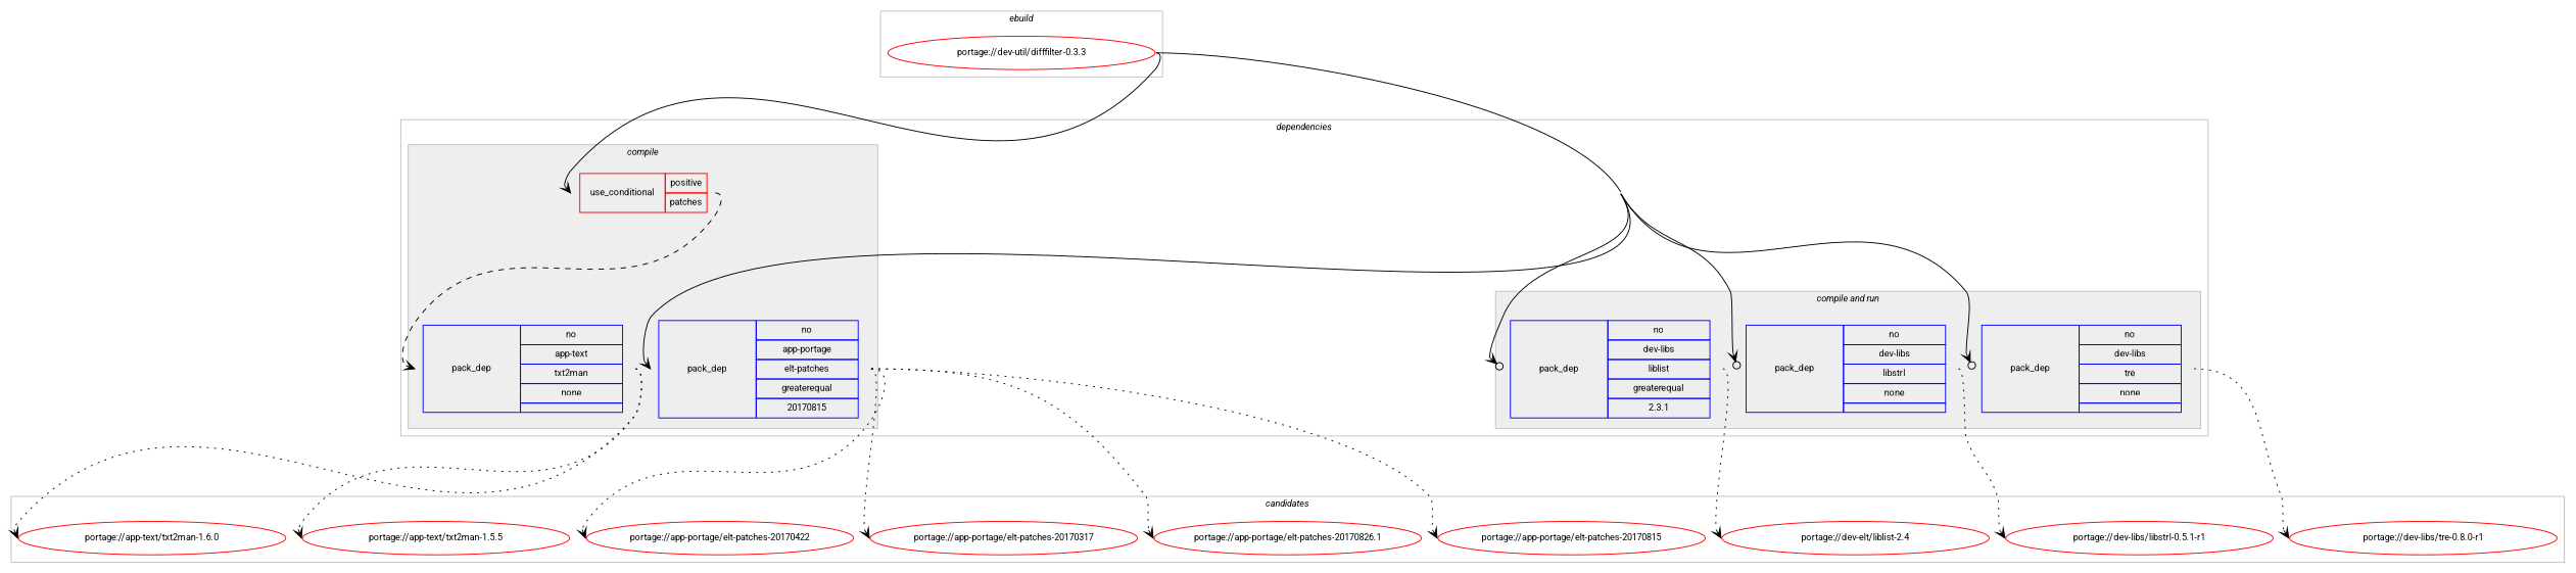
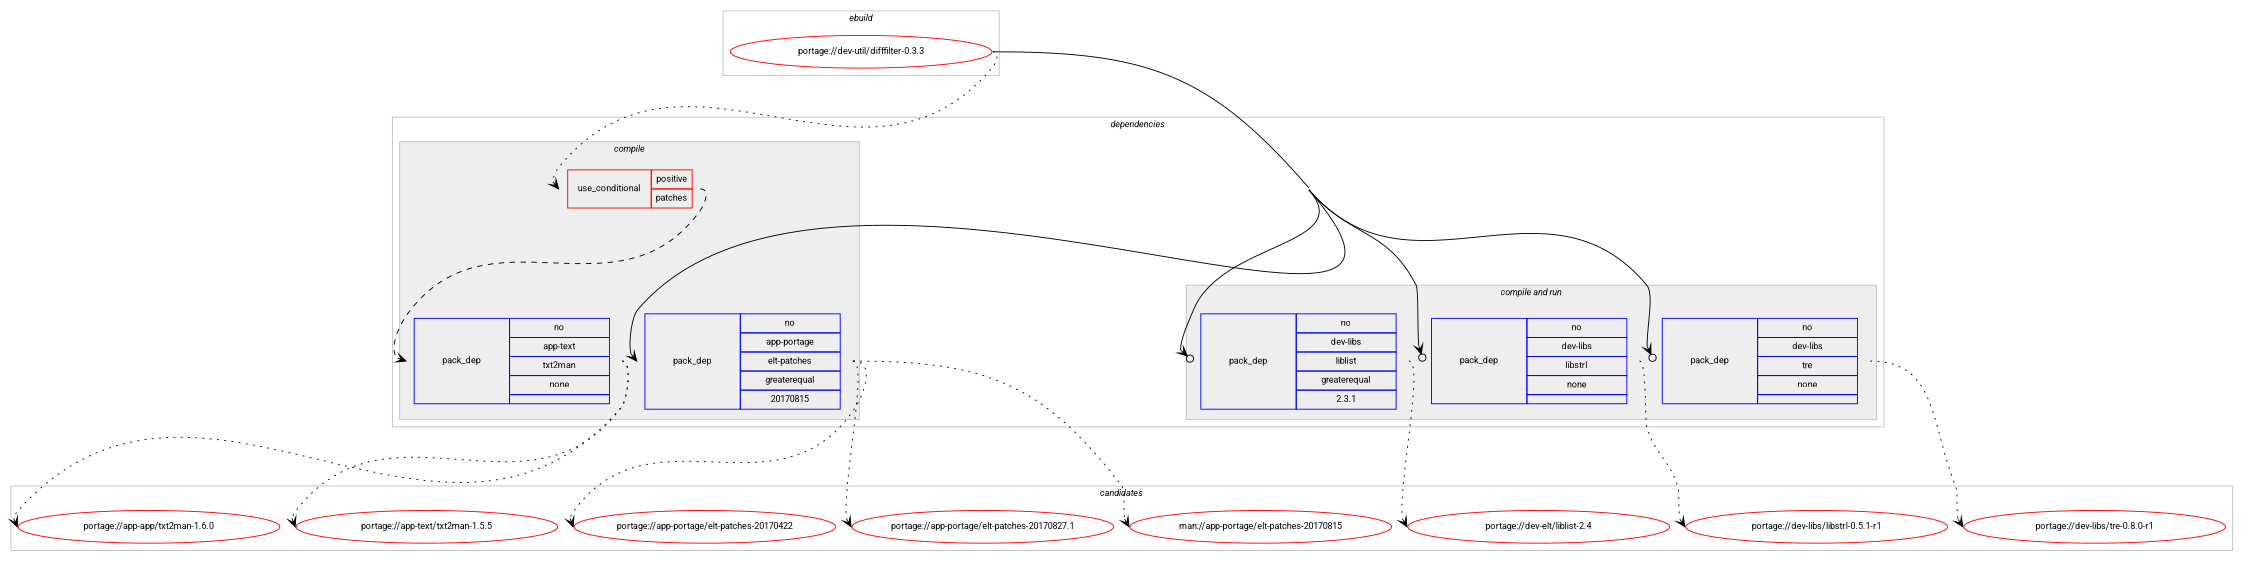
  digraph {
    compound=true
    concentrate=true
    fontname=Roboto
    fontsize=10
    newrank=true
    rankdir=TB
    ranksep=1.5
    node [color=red fontname=Roboto fontsize=10]
    edge [arrowhead=vee fontname=Roboto headport=w style=dotted tailport=e weight=100]
    n1 [label="portage://dev-util/difffilter-0.3.3" width=4]
    n2 [color=blue label=<<TABLE BORDER="0" CELLBORDER="1" CELLSPACING="0" CELLPADDING="4" WIDTH="220"><TR><TD ROWSPAN="6" CELLPADDING="30">pack_dep</TD></TR><TR><TD WIDTH="110">no</TD></TR><TR><TD>app-text</TD></TR><TR><TD>txt2man</TD></TR><TR><TD>none</TD></TR><TR><TD></TD></TR></TABLE>> shape=none]
    n3 [label=<<TABLE BORDER="0" CELLBORDER="1" CELLSPACING="0" CELLPADDING="4"><TR><TD ROWSPAN="3" CELLPADDING="10">use_conditional</TD></TR><TR><TD>positive</TD></TR><TR><TD>patches</TD></TR></TABLE>> shape=none]
    n4 [color=blue label=<<TABLE BORDER="0" CELLBORDER="1" CELLSPACING="0" CELLPADDING="4" WIDTH="220"><TR><TD ROWSPAN="6" CELLPADDING="30">pack_dep</TD></TR><TR><TD WIDTH="110">no</TD></TR><TR><TD>app-portage</TD></TR><TR><TD>elt-patches</TD></TR><TR><TD>greaterequal</TD></TR><TR><TD>20170815</TD></TR></TABLE>> shape=none]
    n5 [color=blue label=<<TABLE BORDER="0" CELLBORDER="1" CELLSPACING="0" CELLPADDING="4" WIDTH="220"><TR><TD ROWSPAN="6" CELLPADDING="30">pack_dep</TD></TR><TR><TD WIDTH="110">no</TD></TR><TR><TD>dev-libs</TD></TR><TR><TD>liblist</TD></TR><TR><TD>greaterequal</TD></TR><TR><TD>2.3.1</TD></TR></TABLE>> shape=none]
    n6 [color=blue label=<<TABLE BORDER="0" CELLBORDER="1" CELLSPACING="0" CELLPADDING="4" WIDTH="220"><TR><TD ROWSPAN="6" CELLPADDING="30">pack_dep</TD></TR><TR><TD WIDTH="110">no</TD></TR><TR><TD>dev-libs</TD></TR><TR><TD>libstrl</TD></TR><TR><TD>none</TD></TR><TR><TD></TD></TR></TABLE>> shape=none]
    n7 [color=blue label=<<TABLE BORDER="0" CELLBORDER="1" CELLSPACING="0" CELLPADDING="4" WIDTH="220"><TR><TD ROWSPAN="6" CELLPADDING="30">pack_dep</TD></TR><TR><TD WIDTH="110">no</TD></TR><TR><TD>dev-libs</TD></TR><TR><TD>tre</TD></TR><TR><TD>none</TD></TR><TR><TD></TD></TR></TABLE>> shape=none]
    n8 [label="portage://app-text/txt2man-1.5.5" width=4]
-   n9 [label="portage://app-text/txt2man-1.6.0" width=4]
-   n10 [label="portage://app-portage/elt-patches-20170317" width=4]
+   n9 [label="portage://app-app/txt2man-1.6.0" width=4]
    n11 [label="portage://app-portage/elt-patches-20170422" width=4]
-   n12 [label="portage://app-portage/elt-patches-20170815" width=4]
-   n13 [label="portage://app-portage/elt-patches-20170826.1" width=4]
+   n12 [label="man://app-portage/elt-patches-20170815" width=4]
+   n13 [label="portage://app-portage/elt-patches-20170827.1" width=4]
    n14 [label="portage://dev-elt/liblist-2.4" width=4]
    n15 [label="portage://dev-libs/libstrl-0.5.1-r1" width=4]
    n16 [label="portage://dev-libs/tre-0.8.0-r1" width=4]
    subgraph cluster_1 {
      color=gray
      label=<<i>ebuild</i>>
      rank=same
      n1
    }
    subgraph cluster_2 {
      color=gray
      label=<<i>dependencies</i>>
      subgraph cluster_3 {
        color=gray
        fillcolor="#eeeeee"
        label=<<i>compile</i>>
        style=filled
        subgraph sub_4 {
          color=gray
          fillcolor="#eeeeee"
          label=<<i>compile</i>>
          style=filled
          n3
          subgraph sub_5 {
            color=gray
            fillcolor="#eeeeee"
            label=<<i>compile</i>>
            style=filled
            n2
          }
        }
        subgraph sub_6 {
          color=gray
          fillcolor="#eeeeee"
          label=<<i>compile</i>>
          style=filled
          n4
        }
      }
      subgraph cluster_7 {
        color=gray
        fillcolor="#eeeeee"
        label=<<i>compile and run</i>>
        style=filled
        subgraph sub_8 {
          color=gray
          fillcolor="#eeeeee"
          label=<<i>compile and run</i>>
          style=filled
          n5
        }
        subgraph sub_9 {
          color=gray
          fillcolor="#eeeeee"
          label=<<i>compile and run</i>>
          style=filled
          n6
        }
        subgraph sub_10 {
          color=gray
          fillcolor="#eeeeee"
          label=<<i>compile and run</i>>
          style=filled
          n7
        }
      }
      subgraph cluster_11 {
        color=gray
        fillcolor="#eeeeee"
        label=<<i>run</i>>
        style=filled
      }
    }
    subgraph cluster_12 {
      color=gray
      label=<<i>candidates</i>>
      rank=same
      subgraph sub_13 {
        color=black
        label=<<i>candidates</i>>
        nodesep=1
        rank=same
        n8
        n9
      }
      subgraph sub_14 {
        color=black
        label=<<i>candidates</i>>
        nodesep=1
        rank=same
-       n10
        n11
        n12
        n13
      }
      subgraph sub_15 {
        color=black
        label=<<i>candidates</i>>
        nodesep=1
        rank=same
        n14
      }
      subgraph sub_16 {
        color=black
        label=<<i>candidates</i>>
        nodesep=1
        rank=same
        n15
      }
      subgraph sub_17 {
        color=black
        label=<<i>candidates</i>>
        nodesep=1
        rank=same
        n16
      }
    }
-   n1 -> n3 [style=solid weight=20]
+   n1 -> n3 [weight=20]
    n1 -> n4 [style=solid weight=20]
    n1 -> n5 [arrowhead=odotvee style=solid weight=20]
    n1 -> n6 [arrowhead=odotvee style=solid weight=20]
    n1 -> n7 [arrowhead=odotvee style=solid weight=20]
    n2 -> n8
    n2 -> n9
    n3 -> n2 [style=dashed weight=20]
-   n4 -> n10
    n4 -> n11
    n4 -> n12
    n4 -> n13
    n5 -> n14
    n6 -> n15
    n7 -> n16
  }
